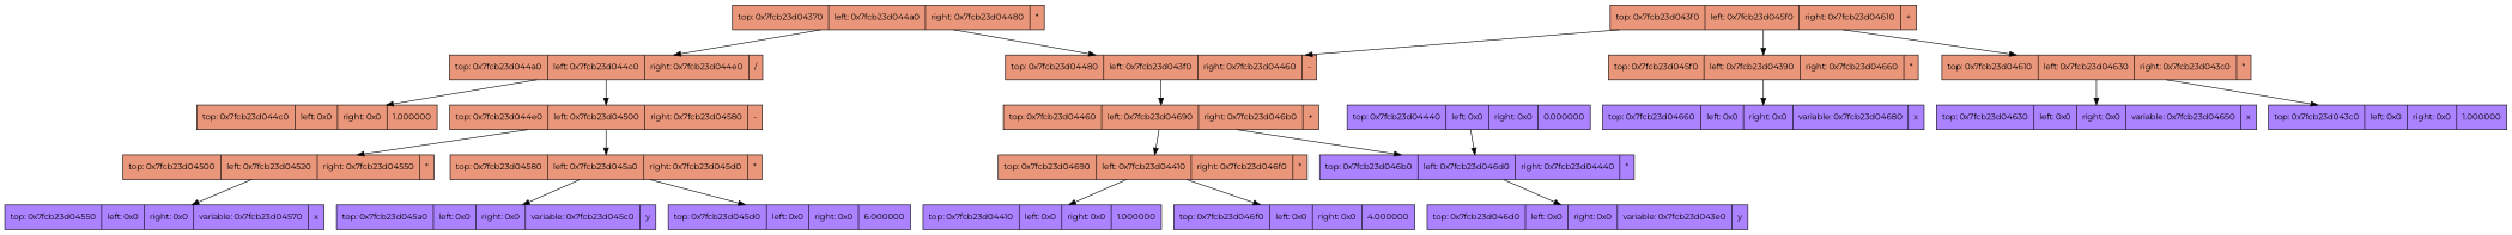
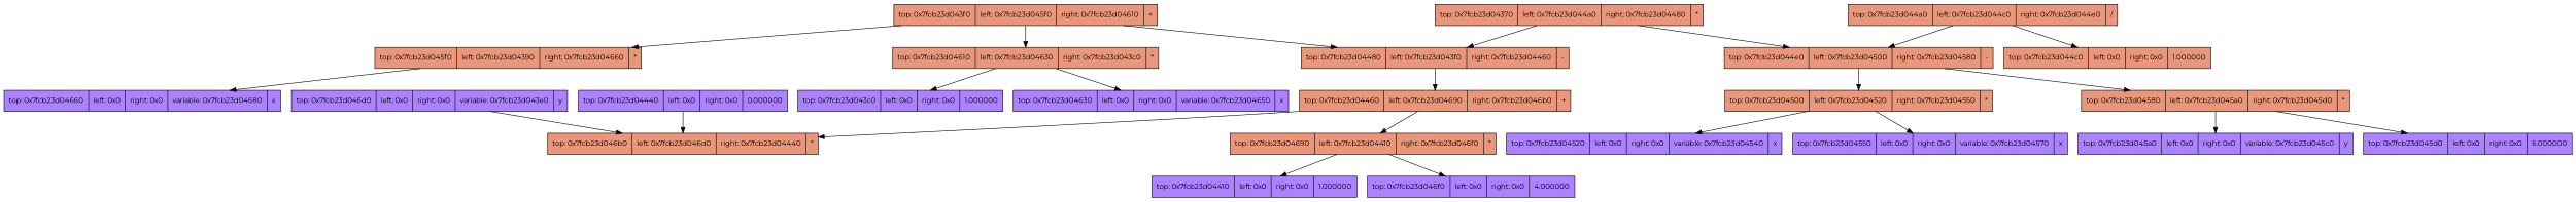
  digraph {
    fontname=Montserrat
    rankdir=TB
    node [fillcolor=darksalmon fontcolor=black fontname=Montserrat fontsize=12 shape=record style=filled]
    edge [color=black fontname=Montserrat]
    n1 [label="top: 0x7fcb23d04370 | left: 0x7fcb23d044a0 | right: 0x7fcb23d04480 | *"]
    n2 [label="top: 0x7fcb23d044a0 | left: 0x7fcb23d044c0 | right: 0x7fcb23d044e0 | /"]
    n3 [label="top: 0x7fcb23d04480 | left: 0x7fcb23d043f0 | right: 0x7fcb23d04460 | -"]
    n4 [label="top: 0x7fcb23d044c0 | left: 0x0 | right: 0x0 | 1.000000"]
    n5 [label="top: 0x7fcb23d044e0 | left: 0x7fcb23d04500 | right: 0x7fcb23d04580 | -"]
    n6 [label="top: 0x7fcb23d04500 | left: 0x7fcb23d04520 | right: 0x7fcb23d04550 | *"]
    n7 [label="top: 0x7fcb23d04580 | left: 0x7fcb23d045a0 | right: 0x7fcb23d045d0 | *"]
+   n8 [fillcolor=mediumpurple1 label="top: 0x7fcb23d04520 | left: 0x0 | right: 0x0 | variable: 0x7fcb23d04540 | x"]
    n9 [fillcolor=mediumpurple1 label="top: 0x7fcb23d04550 | left: 0x0 | right: 0x0 | variable: 0x7fcb23d04570 | x"]
    n10 [fillcolor=mediumpurple1 label="top: 0x7fcb23d045a0 | left: 0x0 | right: 0x0 | variable: 0x7fcb23d045c0 | y"]
    n11 [fillcolor=mediumpurple1 label="top: 0x7fcb23d045d0 | left: 0x0 | right: 0x0 | 6.000000"]
    n12 [label="top: 0x7fcb23d043f0 | left: 0x7fcb23d045f0 | right: 0x7fcb23d04610 | +"]
    n13 [label="top: 0x7fcb23d04460 | left: 0x7fcb23d04690 | right: 0x7fcb23d046b0 | +"]
    n14 [label="top: 0x7fcb23d045f0 | left: 0x7fcb23d04390 | right: 0x7fcb23d04660 | *"]
    n15 [label="top: 0x7fcb23d04610 | left: 0x7fcb23d04630 | right: 0x7fcb23d043c0 | *"]
    n16 [fillcolor=mediumpurple1 label="top: 0x7fcb23d04660 | left: 0x0 | right: 0x0 | variable: 0x7fcb23d04680 | x"]
    n17 [fillcolor=mediumpurple1 label="top: 0x7fcb23d04630 | left: 0x0 | right: 0x0 | variable: 0x7fcb23d04650 | x"]
    n18 [fillcolor=mediumpurple1 label="top: 0x7fcb23d043c0 | left: 0x0 | right: 0x0 | 1.000000"]
    n19 [label="top: 0x7fcb23d04690 | left: 0x7fcb23d04410 | right: 0x7fcb23d046f0 | *"]
-   n20 [fillcolor=mediumpurple1 label="top: 0x7fcb23d046b0 | left: 0x7fcb23d046d0 | right: 0x7fcb23d04440 | *"]
+   n20 [label="top: 0x7fcb23d046b0 | left: 0x7fcb23d046d0 | right: 0x7fcb23d04440 | *"]
    n21 [fillcolor=mediumpurple1 label="top: 0x7fcb23d04410 | left: 0x0 | right: 0x0 | 1.000000"]
    n22 [fillcolor=mediumpurple1 label="top: 0x7fcb23d046f0 | left: 0x0 | right: 0x0 | 4.000000"]
    n23 [fillcolor=mediumpurple1 label="top: 0x7fcb23d046d0 | left: 0x0 | right: 0x0 | variable: 0x7fcb23d043e0 | y"]
    n24 [fillcolor=mediumpurple1 label="top: 0x7fcb23d04440 | left: 0x0 | right: 0x0 | 0.000000"]
    subgraph sub_1 {
      n1
      n2
      n3
      n4
      n5
      n6
      n7
+     n8
      n9
      n10
      n11
      n12
      n13
      n14
      n15
      n16
      n17
      n18
      n19
      n20
      n21
      n22
      n23
      n24
    }
-   n1 -> n2
+   n1 -> n5
    n1 -> n3
    n2 -> n4
    n2 -> n5
    n3 -> n13
    n5 -> n6
    n5 -> n7
+   n6 -> n8
    n6 -> n9
    n7 -> n10
    n7 -> n11
    n12 -> n3
    n12 -> n14
    n12 -> n15
    n13 -> n19
    n13 -> n20
    n14 -> n16
    n15 -> n17
    n15 -> n18
    n19 -> n21
    n19 -> n22
-   n20 -> n23
+   n23 -> n20
    n24 -> n20
  }
